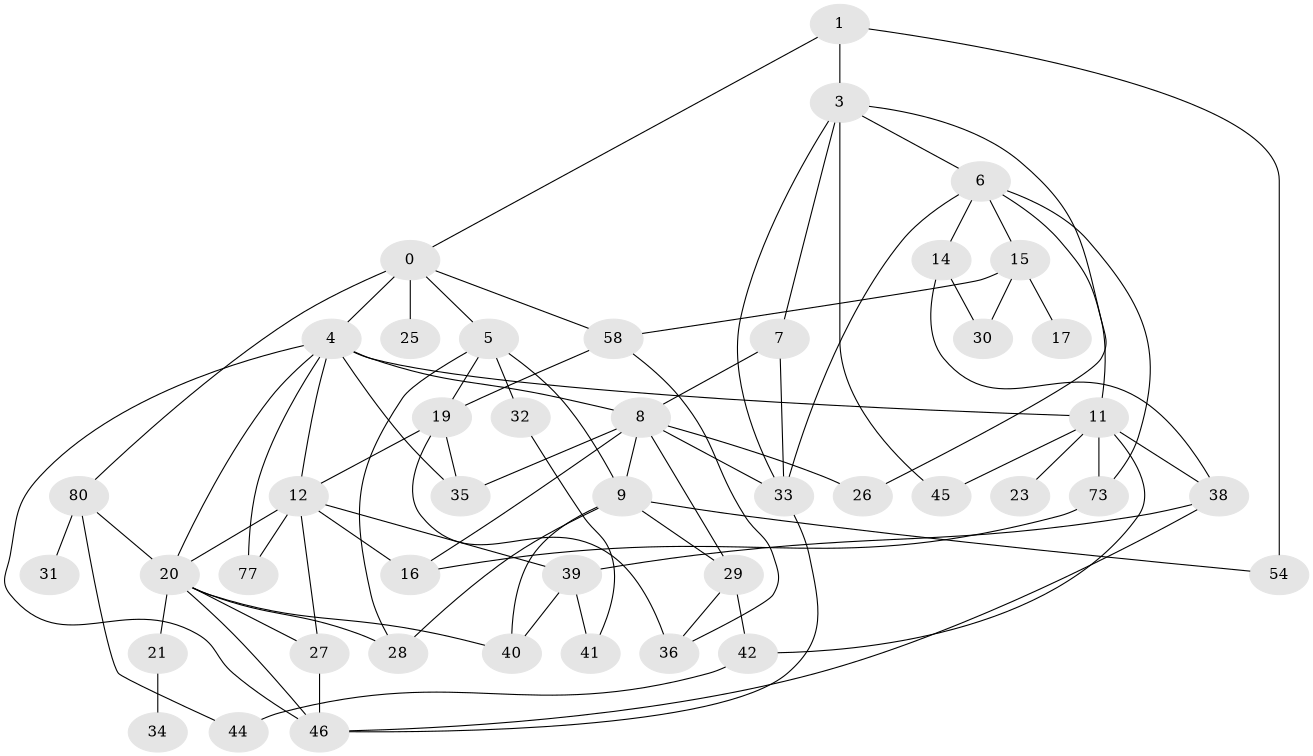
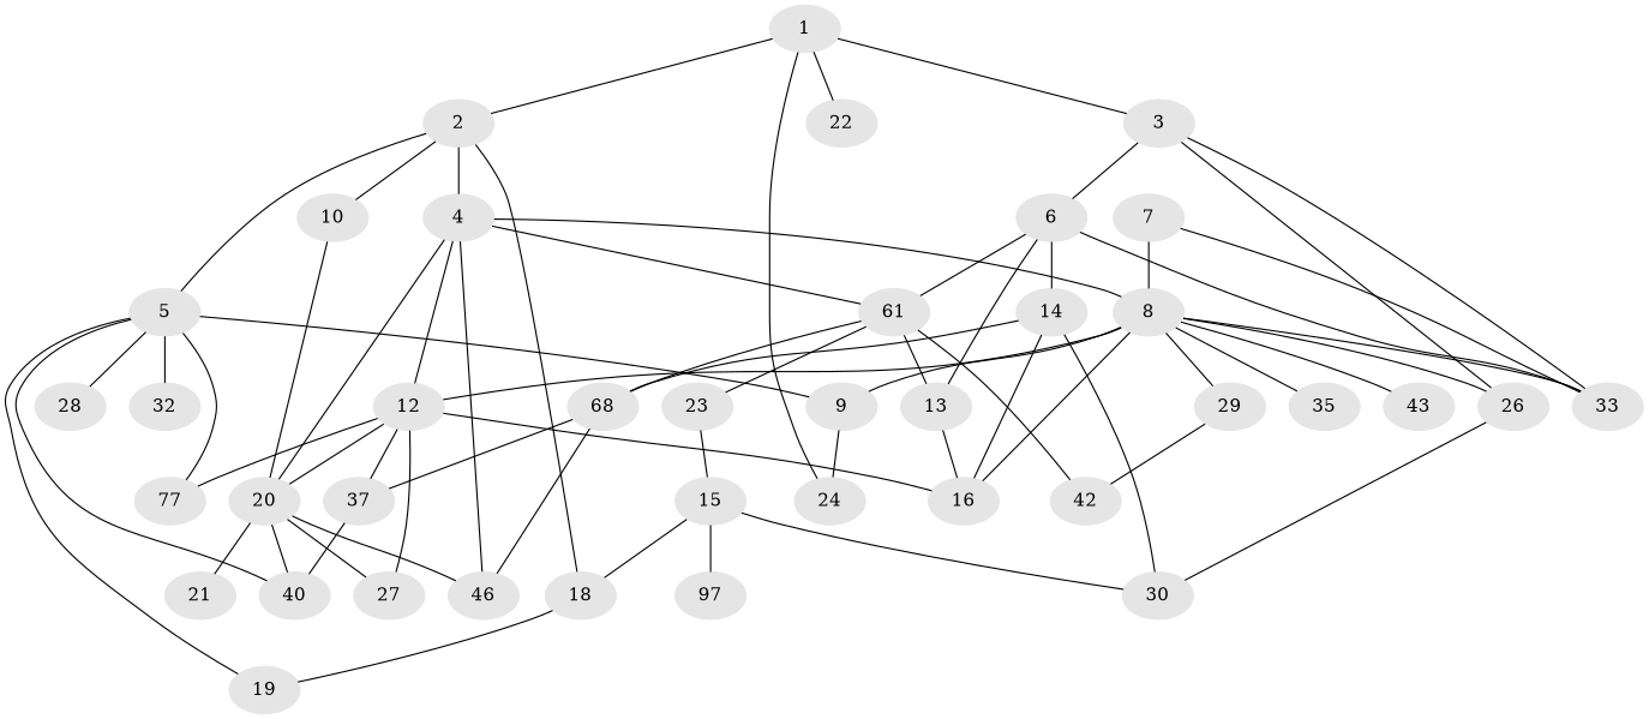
  graph {
    node [color=gray90 style=filled]
    edge [weight=1.0]
    1
-   2 [label=0]
+   2
    3
-   24 [label=54]
+   22
+   24
    4
    5
-   10 [label=80]
-   18 [label=58]
-   25
+   10
+   18
    6
    7
    26
    33
-   45
    8
-   11
+   11 [label=61]
    12
    20
    35
    n21 [label=77]
    46
    9
    19
    28
    32
-   31
-   44
-   36
    14
-   13 [label=73]
+   13
    15
    30
    16
    29
-   38
+   43
+   38 [label=68]
    23
    42
    27
-   39
+   39 [label=37]
    40
    21
-   41
-   17
-   34
+   17 [label=97]
    1 -- 2
    1 -- 3
+   1 -- 22
    1 -- 24
    2 -- 4 [weight=2.0]
    2 -- 5
    2 -- 10
    2 -- 18
-   2 -- 25
    3 -- 6
-   3 -- 7
    3 -- 26
    3 -- 33
-   3 -- 45
    4 -- 8 [weight=2.0]
    4 -- 11
    4 -- 12
    4 -- 20
-   4 -- 35
-   4 -- n21
+   5 -- n21
    4 -- 46
    5 -- 9
    5 -- 19
    5 -- 28
    5 -- 32
    10 -- 20
-   10 -- 31
-   10 -- 44
    18 -- 19
-   18 -- 36
    6 -- 33
    6 -- 11
    6 -- 14
    6 -- 13
-   6 -- 15
+   23 -- 15
    7 -- 33
    7 -- 8 [weight=2.0]
-   33 -- 46
+   26 -- 30
    8 -- 26
    8 -- 33
-   19 -- 12
+   8 -- 12
    8 -- 35
    8 -- 9 [weight=2.0]
    8 -- 16
    8 -- 29
-   11 -- 45
+   8 -- 43
    11 -- 13
    11 -- 38
    11 -- 23
    11 -- 42
    12 -- 20
    12 -- n21 [weight=2.0]
    12 -- 16
    12 -- 27
    12 -- 39
    20 -- 46
-   20 -- 28
    20 -- 27
    20 -- 40
    20 -- 21
    9 -- 24
-   9 -- 28
-   9 -- 29
-   9 -- 40
-   19 -- 35 [weight=2.0]
-   19 -- 36
-   32 -- 41
+   5 -- 40
    14 -- 30 [weight=2.0]
+   14 -- 16
    14 -- 38
    13 -- 16
    15 -- 18
    15 -- 30 [weight=2.0]
    15 -- 17
-   29 -- 36
    29 -- 42 [weight=2.0]
    38 -- 46
    38 -- 39
-   42 -- 44
-   27 -- 46
    39 -- 40 [weight=2.0]
-   39 -- 41
-   21 -- 34
  }
